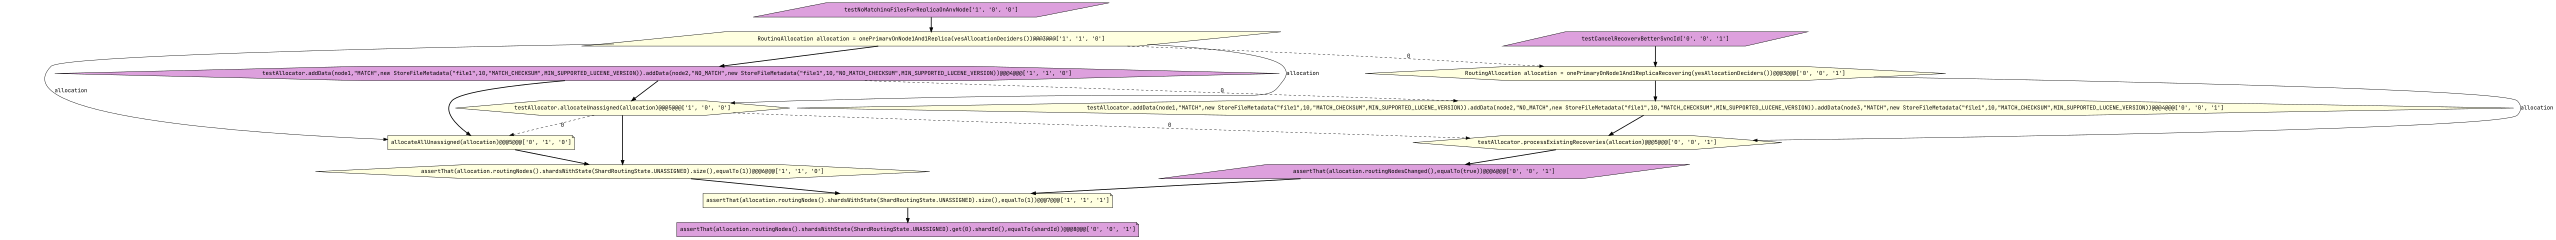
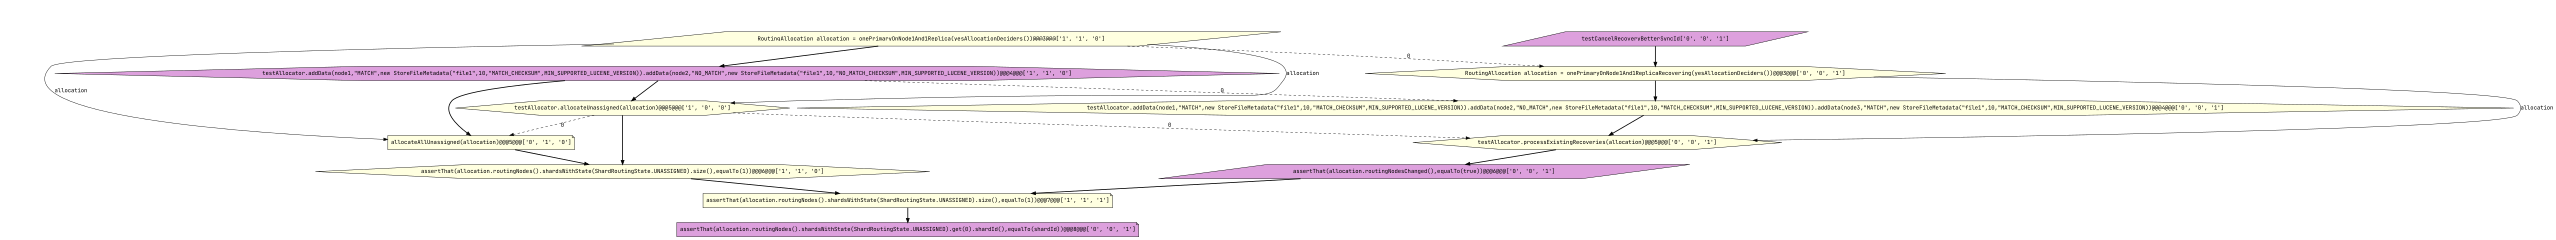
  digraph {
    fontname="JetBrains Mono"
    node [fillcolor=lightyellow fontname="JetBrains Mono" shape=hexagon style=filled]
    edge [fontname="JetBrains Mono" style=bold]
    n1 [label="assertThat(allocation.routingNodes().shardsWithState(ShardRoutingState.UNASSIGNED).size(),equalTo(1))@@@6@@@['1', '1', '0']"]
    n2 [label="assertThat(allocation.routingNodes().shardsWithState(ShardRoutingState.UNASSIGNED).size(),equalTo(1))@@@7@@@['1', '1', '1']" shape=note]
    n3 [fillcolor=plum label="assertThat(allocation.routingNodes().shardsWithState(ShardRoutingState.UNASSIGNED).get(0).shardId(),equalTo(shardId))@@@8@@@['0', '0', '1']" shape=note]
    n4 [label="RoutingAllocation allocation = onePrimaryOnNode1And1ReplicaRecovering(yesAllocationDeciders())@@@3@@@['0', '0', '1']"]
    n5 [label="testAllocator.processExistingRecoveries(allocation)@@@5@@@['0', '0', '1']"]
    n6 [label="testAllocator.addData(node1,\"MATCH\",new StoreFileMetadata(\"file1\",10,\"MATCH_CHECKSUM\",MIN_SUPPORTED_LUCENE_VERSION)).addData(node2,\"NO_MATCH\",new StoreFileMetadata(\"file1\",10,\"MATCH_CHECKSUM\",MIN_SUPPORTED_LUCENE_VERSION)).addData(node3,\"MATCH\",new StoreFileMetadata(\"file1\",10,\"MATCH_CHECKSUM\",MIN_SUPPORTED_LUCENE_VERSION))@@@4@@@['0', '0', '1']"]
    n7 [fillcolor=plum label="assertThat(allocation.routingNodesChanged(),equalTo(true))@@@6@@@['0', '0', '1']" shape=parallelogram]
    n8 [label="testAllocator.allocateUnassigned(allocation)@@@5@@@['1', '0', '0']"]
    n9 [label="allocateAllUnassigned(allocation)@@@5@@@['0', '1', '0']" shape=note]
    n10 [label="RoutingAllocation allocation = onePrimaryOnNode1And1Replica(yesAllocationDeciders())@@@3@@@['1', '1', '0']" shape=parallelogram]
    n11 [fillcolor=plum label="testAllocator.addData(node1,\"MATCH\",new StoreFileMetadata(\"file1\",10,\"MATCH_CHECKSUM\",MIN_SUPPORTED_LUCENE_VERSION)).addData(node2,\"NO_MATCH\",new StoreFileMetadata(\"file1\",10,\"NO_MATCH_CHECKSUM\",MIN_SUPPORTED_LUCENE_VERSION))@@@4@@@['1', '1', '0']"]
-   n12 [fillcolor=plum label="testNoMatchingFilesForReplicaOnAnyNode['1', '0', '0']" shape=parallelogram]
    n13 [fillcolor=plum label="testCancelRecoveryBetterSyncId['0', '0', '1']" shape=parallelogram]
    n1 -> n2
    n2 -> n3
    n4 -> n5 [label=allocation style=solid]
    n4 -> n6
    n5 -> n7
    n6 -> n5
    n7 -> n2
    n8 -> n1
    n8 -> n5 [label=0 style=dashed]
    n8 -> n9 [label=0 style=dashed]
    n9 -> n1
    n10 -> n4 [label=0 style=dashed]
    n10 -> n8 [label=allocation style=solid]
    n10 -> n9 [label=allocation style=solid]
    n10 -> n11
    n11 -> n6 [label=0 style=dashed]
    n11 -> n8
    n11 -> n9
-   n12 -> n10
    n13 -> n4
  }
